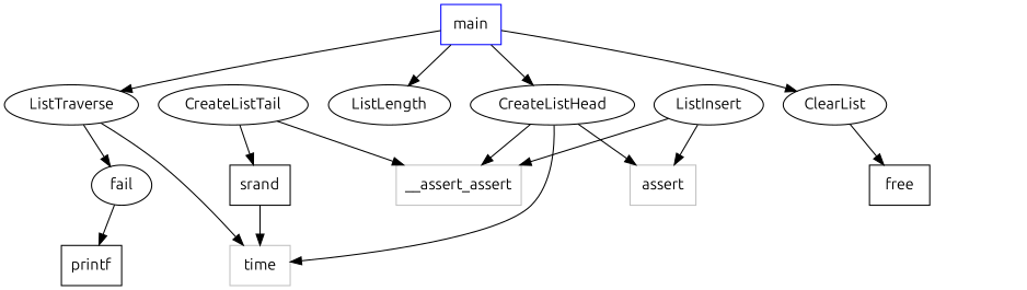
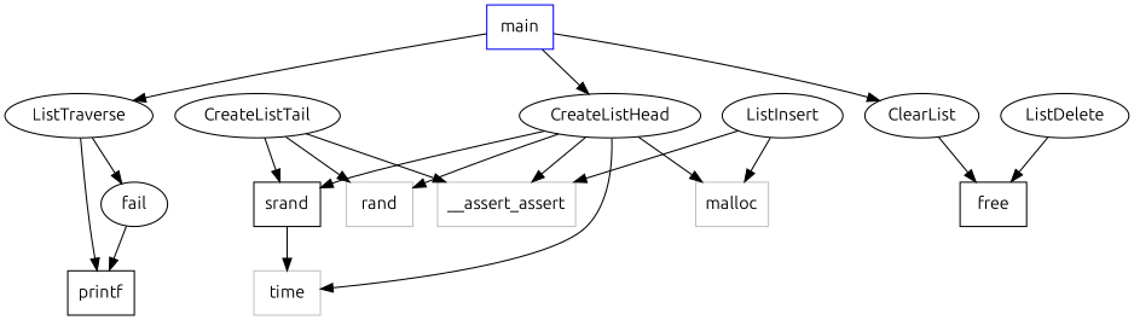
  digraph {
    fontname=Ubuntu
    rankdir=TB
    node [fontname=Ubuntu]
    edge [fontname=Ubuntu]
    main [color=blue shape=box]
    ClearList
    CreateListHead
    ListTraverse
-   ListLength
    free [color=black shape=box]
    time [color=grey shape=box]
    srand [color=black shape=box]
-   malloc [color=grey shape=box label=assert]
+   malloc [color=grey shape=box]
    n10 [color=grey label=__assert_assert shape=box]
+   rand [color=grey shape=box]
    printf [color=black shape=box]
    n13 [label=fail]
    CreateListTail
+   ListDelete
    ListInsert
    main -> ClearList
    main -> CreateListHead
    main -> ListTraverse
-   main -> ListLength
    ClearList -> free
    CreateListHead -> time
+   CreateListHead -> srand
    CreateListHead -> malloc
    CreateListHead -> n10
-   ListTraverse -> time
+   CreateListHead -> rand
+   ListTraverse -> printf
    ListTraverse -> n13
    srand -> time
    n13 -> printf
    CreateListTail -> srand
    CreateListTail -> n10
+   CreateListTail -> rand
+   ListDelete -> free
    ListInsert -> malloc
    ListInsert -> n10
  }
